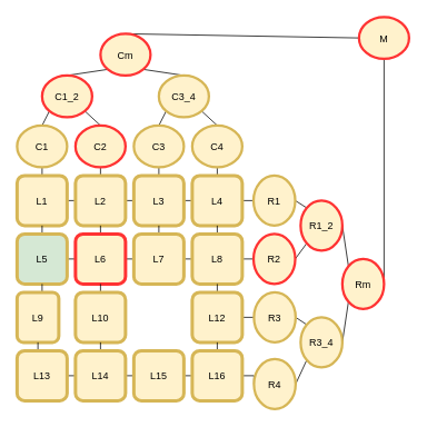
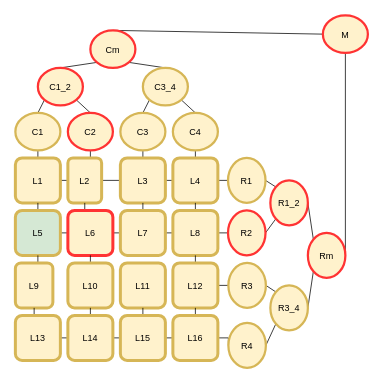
  <mxCell id="0" />
  <mxCell id="1" parent="0" />
  <mxCell id="2" value="" style="edgeStyle=orthogonalEdgeStyle;rounded=0;orthogonalLoop=1;jettySize=auto;exitX=1;exitY=0.5;exitDx=0;exitDy=0;entryX=0;entryY=0.5;entryDx=0;entryDy=0;endArrow=none;endFill=0;" parent="1" source="4" target="7" edge="1"><mxGeometry relative="1" as="geometry" /></mxCell>
  <mxCell id="3" value="" style="edgeStyle=orthogonalEdgeStyle;rounded=0;orthogonalLoop=1;jettySize=auto;exitX=0.5;exitY=0;exitDx=0;exitDy=0;entryX=0.5;entryY=1;entryDx=0;entryDy=0;endArrow=none;endFill=0;" parent="1" source="4" target="47" edge="1"><mxGeometry relative="1" as="geometry" /></mxCell>
  <mxCell id="4" value="L1" style="rounded=1;fillColor=#fff2cc;strokeColor=#d6b656;strokeWidth=4;" parent="1" vertex="1"><mxGeometry x="20" y="210" width="60" height="60" as="geometry" /></mxCell>
  <mxCell id="5" value="" style="edgeStyle=orthogonalEdgeStyle;rounded=0;orthogonalLoop=1;jettySize=auto;exitX=1;exitY=0.5;exitDx=0;exitDy=0;entryX=0;entryY=0.5;entryDx=0;entryDy=0;endArrow=none;endFill=0;" parent="1" source="7" target="10" edge="1"><mxGeometry relative="1" as="geometry" /></mxCell>
  <mxCell id="6" value="" style="edgeStyle=orthogonalEdgeStyle;rounded=0;orthogonalLoop=1;jettySize=auto;exitX=0.5;exitY=0;exitDx=0;exitDy=0;entryX=0.5;entryY=1;entryDx=0;entryDy=0;endArrow=none;endFill=0;" parent="1" source="7" target="49" edge="1"><mxGeometry relative="1" as="geometry" /></mxCell>
- <mxCell id="7" value="L2" style="rounded=1;fillColor=#fff2cc;strokeColor=#d6b656;strokeWidth=4;" parent="1" vertex="1"><mxGeometry x="90" y="210" width="60" height="60" as="geometry" /></mxCell>
+ <mxCell id="7" value="L2" style="rounded=1;fillColor=#fff2cc;strokeColor=#d6b656;strokeWidth=4;" parent="1" vertex="1"><mxGeometry x="90" y="210" width="45" height="60" as="geometry" /></mxCell>
  <mxCell id="8" value="" style="edgeStyle=orthogonalEdgeStyle;rounded=0;orthogonalLoop=1;jettySize=auto;exitX=1;exitY=0.5;exitDx=0;exitDy=0;entryX=0;entryY=0.5;entryDx=0;entryDy=0;endArrow=none;endFill=0;" parent="1" source="10" target="13" edge="1"><mxGeometry relative="1" as="geometry" /></mxCell>
  <mxCell id="9" value="" style="edgeStyle=orthogonalEdgeStyle;rounded=0;orthogonalLoop=1;jettySize=auto;exitX=0.5;exitY=0;exitDx=0;exitDy=0;entryX=0.5;entryY=1;entryDx=0;entryDy=0;endArrow=none;endFill=0;" parent="1" source="10" target="51" edge="1"><mxGeometry relative="1" as="geometry" /></mxCell>
  <mxCell id="10" value="L3" style="rounded=1;fillColor=#fff2cc;strokeColor=#d6b656;strokeWidth=4;" parent="1" vertex="1"><mxGeometry x="160" y="210" width="60" height="60" as="geometry" /></mxCell>
  <mxCell id="11" value="" style="edgeStyle=orthogonalEdgeStyle;rounded=0;orthogonalLoop=1;jettySize=auto;exitX=1;exitY=0.5;exitDx=0;exitDy=0;entryX=0;entryY=0.5;entryDx=0;entryDy=0;endArrow=none;endFill=0;" parent="1" source="13" target="61" edge="1"><mxGeometry relative="1" as="geometry" /></mxCell>
  <mxCell id="12" value="" style="edgeStyle=orthogonalEdgeStyle;rounded=0;orthogonalLoop=1;jettySize=auto;exitX=0.5;exitY=0;exitDx=0;exitDy=0;entryX=0.5;entryY=1;entryDx=0;entryDy=0;endArrow=none;endFill=0;" parent="1" source="13" target="53" edge="1"><mxGeometry relative="1" as="geometry" /></mxCell>
  <mxCell id="13" value="L4" style="rounded=1;fillColor=#fff2cc;strokeColor=#d6b656;strokeWidth=4;" parent="1" vertex="1"><mxGeometry x="230" y="210" width="60" height="60" as="geometry" /></mxCell>
  <mxCell id="14" value="" style="edgeStyle=orthogonalEdgeStyle;rounded=0;orthogonalLoop=1;jettySize=auto;exitX=0.5;exitY=0;exitDx=0;exitDy=0;entryX=0.5;entryY=1;entryDx=0;entryDy=0;endArrow=none;endFill=0;" parent="1" source="16" target="4" edge="1"><mxGeometry relative="1" as="geometry" /></mxCell>
  <mxCell id="15" value="" style="edgeStyle=orthogonalEdgeStyle;rounded=0;orthogonalLoop=1;jettySize=auto;exitX=1;exitY=0.5;exitDx=0;exitDy=0;entryX=0;entryY=0.5;entryDx=0;entryDy=0;endArrow=none;endFill=0;" parent="1" source="16" target="19" edge="1"><mxGeometry relative="1" as="geometry" /></mxCell>
  <mxCell id="16" value="L5" style="rounded=1;fillColor=#d5e8d4;strokeColor=#d6b656;strokeWidth=4;" parent="1" vertex="1"><mxGeometry x="20" y="280" width="60" height="60" as="geometry" /></mxCell>
  <mxCell id="17" value="" style="edgeStyle=orthogonalEdgeStyle;rounded=0;orthogonalLoop=1;jettySize=auto;exitX=0.5;exitY=0;exitDx=0;exitDy=0;entryX=0.5;entryY=1;entryDx=0;entryDy=0;endArrow=none;endFill=0;" parent="1" source="19" target="7" edge="1"><mxGeometry relative="1" as="geometry" /></mxCell>
  <mxCell id="18" value="" style="edgeStyle=orthogonalEdgeStyle;rounded=0;orthogonalLoop=1;jettySize=auto;exitX=1;exitY=0.5;exitDx=0;exitDy=0;entryX=0;entryY=0.5;entryDx=0;entryDy=0;endArrow=none;endFill=0;" parent="1" source="19" target="22" edge="1"><mxGeometry relative="1" as="geometry" /></mxCell>
  <mxCell id="19" value="L6" style="rounded=1;fillColor=#fff2cc;strokeWidth=4;strokeColor=#FF3333;" parent="1" vertex="1"><mxGeometry x="90" y="280" width="60" height="60" as="geometry" /></mxCell>
  <mxCell id="20" value="" style="edgeStyle=orthogonalEdgeStyle;rounded=0;orthogonalLoop=1;jettySize=auto;exitX=0.5;exitY=0;exitDx=0;exitDy=0;entryX=0.5;entryY=1;entryDx=0;entryDy=0;endArrow=none;endFill=0;" parent="1" source="22" target="10" edge="1"><mxGeometry relative="1" as="geometry" /></mxCell>
  <mxCell id="21" value="" style="edgeStyle=orthogonalEdgeStyle;rounded=0;orthogonalLoop=1;jettySize=auto;exitX=1;exitY=0.5;exitDx=0;exitDy=0;entryX=0;entryY=0.5;entryDx=0;entryDy=0;endArrow=none;endFill=0;" parent="1" source="22" target="25" edge="1"><mxGeometry relative="1" as="geometry" /></mxCell>
  <mxCell id="22" value="L7" style="rounded=1;fillColor=#fff2cc;strokeColor=#d6b656;strokeWidth=4;" parent="1" vertex="1"><mxGeometry x="160" y="280" width="60" height="60" as="geometry" /></mxCell>
  <mxCell id="23" value="" style="edgeStyle=orthogonalEdgeStyle;rounded=0;orthogonalLoop=1;jettySize=auto;exitX=0.5;exitY=0;exitDx=0;exitDy=0;entryX=0.5;entryY=1;entryDx=0;entryDy=0;endArrow=none;endFill=0;" parent="1" source="25" target="13" edge="1"><mxGeometry relative="1" as="geometry" /></mxCell>
  <mxCell id="24" value="" style="edgeStyle=orthogonalEdgeStyle;rounded=0;orthogonalLoop=1;jettySize=auto;exitX=1;exitY=0.5;exitDx=0;exitDy=0;entryX=0;entryY=0.5;entryDx=0;entryDy=0;endArrow=none;endFill=0;" parent="1" source="25" target="63" edge="1"><mxGeometry relative="1" as="geometry" /></mxCell>
  <mxCell id="25" value="L8" style="rounded=1;fillColor=#fff2cc;strokeColor=#d6b656;strokeWidth=4;" parent="1" vertex="1"><mxGeometry x="230" y="280" width="60" height="60" as="geometry" /></mxCell>
  <mxCell id="26" value="" style="edgeStyle=orthogonalEdgeStyle;rounded=0;orthogonalLoop=1;jettySize=auto;exitX=0.5;exitY=0;exitDx=0;exitDy=0;entryX=0.5;entryY=1;entryDx=0;entryDy=0;endArrow=none;endFill=0;" parent="1" source="27" target="16" edge="1"><mxGeometry relative="1" as="geometry" /></mxCell>
  <mxCell id="27" value="L9" style="rounded=1;fillColor=#fff2cc;strokeColor=#d6b656;strokeWidth=4;" parent="1" vertex="1"><mxGeometry x="20" y="350" width="50" height="60" as="geometry" /></mxCell>
  <mxCell id="28" value="" style="edgeStyle=orthogonalEdgeStyle;rounded=0;orthogonalLoop=1;jettySize=auto;exitX=0.5;exitY=0;exitDx=0;exitDy=0;entryX=0.5;entryY=1;entryDx=0;entryDy=0;endArrow=none;endFill=0;" parent="1" source="29" target="19" edge="1"><mxGeometry relative="1" as="geometry" /></mxCell>
  <mxCell id="29" value="L10" style="rounded=1;fillColor=#fff2cc;strokeColor=#d6b656;strokeWidth=4;" parent="1" vertex="1"><mxGeometry x="90" y="350" width="60" height="60" as="geometry" /></mxCell>
+ <mxCell id="30" value="L11" style="rounded=1;fillColor=#fff2cc;strokeColor=#d6b656;strokeWidth=4;" parent="1" vertex="1"><mxGeometry x="160" y="350" width="60" height="60" as="geometry" /></mxCell>
  <mxCell id="31" value="" style="edgeStyle=orthogonalEdgeStyle;rounded=0;orthogonalLoop=1;jettySize=auto;exitX=0.5;exitY=0;exitDx=0;exitDy=0;entryX=0.5;entryY=1;entryDx=0;entryDy=0;endArrow=none;endFill=0;" parent="1" source="33" target="25" edge="1"><mxGeometry relative="1" as="geometry" /></mxCell>
  <mxCell id="32" value="" style="edgeStyle=orthogonalEdgeStyle;rounded=0;orthogonalLoop=1;jettySize=auto;exitX=1;exitY=0.5;exitDx=0;exitDy=0;entryX=0;entryY=0.5;entryDx=0;entryDy=0;endArrow=none;endFill=0;" parent="1" source="33" target="65" edge="1"><mxGeometry relative="1" as="geometry" /></mxCell>
  <mxCell id="33" value="L12" style="rounded=1;fillColor=#fff2cc;strokeColor=#d6b656;strokeWidth=4;" parent="1" vertex="1"><mxGeometry x="230" y="350" width="60" height="60" as="geometry" /></mxCell>
  <mxCell id="34" value="" style="edgeStyle=orthogonalEdgeStyle;rounded=0;orthogonalLoop=1;jettySize=auto;exitX=0.5;exitY=0;exitDx=0;exitDy=0;entryX=0.5;entryY=1;entryDx=0;entryDy=0;endArrow=none;endFill=0;" parent="1" source="36" target="27" edge="1"><mxGeometry relative="1" as="geometry" /></mxCell>
  <mxCell id="35" value="" style="edgeStyle=orthogonalEdgeStyle;rounded=0;orthogonalLoop=1;jettySize=auto;exitX=1;exitY=0.5;exitDx=0;exitDy=0;entryX=0;entryY=0.5;entryDx=0;entryDy=0;endArrow=none;endFill=0;" parent="1" source="36" target="39" edge="1"><mxGeometry relative="1" as="geometry" /></mxCell>
  <mxCell id="36" value="L13" style="rounded=1;fillColor=#fff2cc;strokeColor=#d6b656;strokeWidth=4;" parent="1" vertex="1"><mxGeometry x="20" y="420" width="60" height="60" as="geometry" /></mxCell>
  <mxCell id="37" value="" style="edgeStyle=orthogonalEdgeStyle;rounded=0;orthogonalLoop=1;jettySize=auto;exitX=0.5;exitY=0;exitDx=0;exitDy=0;entryX=0.5;entryY=1;entryDx=0;entryDy=0;endArrow=none;endFill=0;" parent="1" source="39" target="29" edge="1"><mxGeometry relative="1" as="geometry" /></mxCell>
  <mxCell id="38" value="" style="edgeStyle=orthogonalEdgeStyle;rounded=0;orthogonalLoop=1;jettySize=auto;exitX=1;exitY=0.5;exitDx=0;exitDy=0;entryX=0;entryY=0.5;entryDx=0;entryDy=0;endArrow=none;endFill=0;" parent="1" source="39" target="42" edge="1"><mxGeometry relative="1" as="geometry" /></mxCell>
  <mxCell id="39" value="L14" style="rounded=1;fillColor=#fff2cc;strokeWidth=4;strokeColor=#d6b656;" parent="1" vertex="1"><mxGeometry x="90" y="420" width="60" height="60" as="geometry" /></mxCell>
+ <mxCell id="40" value="" style="edgeStyle=orthogonalEdgeStyle;rounded=0;orthogonalLoop=1;jettySize=auto;exitX=0.5;exitY=0;exitDx=0;exitDy=0;entryX=0.5;entryY=1;entryDx=0;entryDy=0;endArrow=none;endFill=0;" parent="1" source="42" target="30" edge="1"><mxGeometry relative="1" as="geometry" /></mxCell>
  <mxCell id="41" value="" style="edgeStyle=orthogonalEdgeStyle;rounded=0;orthogonalLoop=1;jettySize=auto;exitX=1;exitY=0.5;exitDx=0;exitDy=0;entryX=0;entryY=0.5;entryDx=0;entryDy=0;endArrow=none;endFill=0;" parent="1" source="42" target="45" edge="1"><mxGeometry relative="1" as="geometry" /></mxCell>
  <mxCell id="42" value="L15" style="rounded=1;fillColor=#fff2cc;strokeColor=#d6b656;strokeWidth=4;" parent="1" vertex="1"><mxGeometry x="160" y="420" width="60" height="60" as="geometry" /></mxCell>
  <mxCell id="43" value="" style="edgeStyle=orthogonalEdgeStyle;rounded=0;orthogonalLoop=1;jettySize=auto;exitX=0.5;exitY=0;exitDx=0;exitDy=0;entryX=0.5;entryY=1;entryDx=0;entryDy=0;endArrow=none;endFill=0;" parent="1" source="45" target="33" edge="1"><mxGeometry relative="1" as="geometry" /></mxCell>
  <mxCell id="44" value="" style="edgeStyle=orthogonalEdgeStyle;rounded=0;orthogonalLoop=1;jettySize=auto;exitX=1;exitY=0.5;exitDx=0;exitDy=0;entryX=0;entryY=0.5;entryDx=0;entryDy=0;endArrow=none;endFill=0;" parent="1" source="45" target="67" edge="1"><mxGeometry relative="1" as="geometry" /></mxCell>
  <mxCell id="45" value="L16" style="rounded=1;fillColor=#fff2cc;strokeColor=#d6b656;strokeWidth=4;" parent="1" vertex="1"><mxGeometry x="230" y="420" width="60" height="60" as="geometry" /></mxCell>
  <mxCell id="46" value="" style="rounded=0;orthogonalLoop=1;jettySize=auto;exitX=0.5;exitY=0;exitDx=0;exitDy=0;entryX=0;entryY=1;entryDx=0;entryDy=0;endArrow=none;endFill=0;" parent="1" source="47" target="55" edge="1"><mxGeometry relative="1" as="geometry" /></mxCell>
  <mxCell id="47" value="C1" style="ellipse;fillColor=#fff2cc;strokeColor=#d6b656;strokeWidth=3;" parent="1" vertex="1"><mxGeometry x="20" y="150" width="60" height="50" as="geometry" /></mxCell>
  <mxCell id="48" value="" style="edgeStyle=none;rounded=0;orthogonalLoop=1;jettySize=auto;exitX=0.5;exitY=0;exitDx=0;exitDy=0;entryX=1;entryY=1;entryDx=0;entryDy=0;endArrow=none;endFill=0;" parent="1" source="49" target="55" edge="1"><mxGeometry relative="1" as="geometry" /></mxCell>
  <mxCell id="49" value="C2" style="ellipse;fillColor=#fff2cc;strokeWidth=3;strokeColor=#FF3333;" parent="1" vertex="1"><mxGeometry x="90" y="150" width="60" height="50" as="geometry" /></mxCell>
  <mxCell id="50" value="" style="edgeStyle=none;rounded=0;orthogonalLoop=1;jettySize=auto;exitX=0.5;exitY=0;exitDx=0;exitDy=0;entryX=0;entryY=1;entryDx=0;entryDy=0;endArrow=none;endFill=0;" parent="1" source="51" target="57" edge="1"><mxGeometry relative="1" as="geometry" /></mxCell>
  <mxCell id="51" value="C3" style="ellipse;fillColor=#fff2cc;strokeWidth=3;strokeColor=#d6b656;" parent="1" vertex="1"><mxGeometry x="160" y="150" width="60" height="50" as="geometry" /></mxCell>
  <mxCell id="52" value="" style="edgeStyle=none;rounded=0;orthogonalLoop=1;jettySize=auto;exitX=0.5;exitY=0;exitDx=0;exitDy=0;entryX=1;entryY=1;entryDx=0;entryDy=0;endArrow=none;endFill=0;" parent="1" source="53" target="57" edge="1"><mxGeometry relative="1" as="geometry" /></mxCell>
  <mxCell id="53" value="C4" style="ellipse;fillColor=#fff2cc;strokeColor=#d6b656;strokeWidth=3;" parent="1" vertex="1"><mxGeometry x="230" y="150" width="60" height="50" as="geometry" /></mxCell>
  <mxCell id="54" value="" style="edgeStyle=none;rounded=0;orthogonalLoop=1;jettySize=auto;exitX=0.5;exitY=0;exitDx=0;exitDy=0;entryX=0;entryY=1;entryDx=0;entryDy=0;endArrow=none;endFill=0;" parent="1" source="55" target="59" edge="1"><mxGeometry relative="1" as="geometry" /></mxCell>
  <mxCell id="55" value="C1_2" style="ellipse;fillColor=#fff2cc;strokeWidth=3;strokeColor=#FF3333;" parent="1" vertex="1"><mxGeometry x="50" y="90" width="60" height="50" as="geometry" /></mxCell>
  <mxCell id="56" value="" style="edgeStyle=none;rounded=0;orthogonalLoop=1;jettySize=auto;exitX=0.5;exitY=0;exitDx=0;exitDy=0;entryX=1;entryY=1;entryDx=0;entryDy=0;endArrow=none;endFill=0;" parent="1" source="57" target="59" edge="1"><mxGeometry relative="1" as="geometry" /></mxCell>
  <mxCell id="57" value="C3_4" style="ellipse;fillColor=#fff2cc;strokeWidth=3;strokeColor=#d6b656;" parent="1" vertex="1"><mxGeometry x="190" y="90" width="60" height="50" as="geometry" /></mxCell>
  <mxCell id="58" value="" style="edgeStyle=none;rounded=0;orthogonalLoop=1;jettySize=auto;exitX=0.5;exitY=0;exitDx=0;exitDy=0;entryX=0;entryY=0.5;entryDx=0;entryDy=0;endArrow=none;endFill=0;" parent="1" source="59" target="74" edge="1"><mxGeometry relative="1" as="geometry" /></mxCell>
  <mxCell id="59" value="Cm" style="ellipse;fillColor=#fff2cc;strokeWidth=3;strokeColor=#FF3333;" parent="1" vertex="1"><mxGeometry x="120" y="40" width="60" height="50" as="geometry" /></mxCell>
  <mxCell id="60" value="" style="edgeStyle=none;rounded=0;orthogonalLoop=1;jettySize=auto;exitX=1;exitY=0.5;exitDx=0;exitDy=0;entryX=0;entryY=0;entryDx=0;entryDy=0;endArrow=none;endFill=0;" parent="1" source="61" target="69" edge="1"><mxGeometry relative="1" as="geometry" /></mxCell>
  <mxCell id="61" value="R1" style="ellipse;fillColor=#fff2cc;strokeColor=#d6b656;strokeWidth=3;" parent="1" vertex="1"><mxGeometry x="303.5" y="210" width="50" height="60" as="geometry" /></mxCell>
  <mxCell id="62" value="" style="edgeStyle=none;rounded=0;orthogonalLoop=1;jettySize=auto;exitX=1;exitY=0.5;exitDx=0;exitDy=0;entryX=0;entryY=1;entryDx=0;entryDy=0;endArrow=none;endFill=0;" parent="1" source="63" target="69" edge="1"><mxGeometry relative="1" as="geometry" /></mxCell>
  <mxCell id="63" value="R2" style="ellipse;fillColor=#fff2cc;strokeWidth=3;strokeColor=#FF3333;" parent="1" vertex="1"><mxGeometry x="303.5" y="280" width="50" height="60" as="geometry" /></mxCell>
  <mxCell id="64" value="" style="edgeStyle=none;rounded=0;orthogonalLoop=1;jettySize=auto;exitX=1;exitY=0.5;exitDx=0;exitDy=0;entryX=0;entryY=0;entryDx=0;entryDy=0;endArrow=none;endFill=0;" parent="1" source="65" target="71" edge="1"><mxGeometry relative="1" as="geometry" /></mxCell>
  <mxCell id="65" value="R3" style="ellipse;fillColor=#fff2cc;strokeColor=#d6b656;strokeWidth=3;" parent="1" vertex="1"><mxGeometry x="304" y="350" width="50" height="60" as="geometry" /></mxCell>
  <mxCell id="66" value="" style="edgeStyle=none;rounded=0;orthogonalLoop=1;jettySize=auto;exitX=1;exitY=0.5;exitDx=0;exitDy=0;entryX=0;entryY=1;entryDx=0;entryDy=0;endArrow=none;endFill=0;" parent="1" source="67" target="71" edge="1"><mxGeometry relative="1" as="geometry" /></mxCell>
  <mxCell id="67" value="R4" style="ellipse;fillColor=#fff2cc;strokeWidth=3;strokeColor=#d6b656;" parent="1" vertex="1"><mxGeometry x="304" y="430" width="50" height="60" as="geometry" /></mxCell>
  <mxCell id="68" value="" style="edgeStyle=none;rounded=0;orthogonalLoop=1;jettySize=auto;exitX=1;exitY=0.5;exitDx=0;exitDy=0;entryX=0;entryY=0;entryDx=0;entryDy=0;endArrow=none;endFill=0;" parent="1" source="69" target="73" edge="1"><mxGeometry relative="1" as="geometry" /></mxCell>
  <mxCell id="69" value="R1_2" style="ellipse;fillColor=#fff2cc;strokeWidth=3;strokeColor=#FF3333;" parent="1" vertex="1"><mxGeometry x="360" y="240" width="50" height="60" as="geometry" /></mxCell>
  <mxCell id="70" value="" style="edgeStyle=none;rounded=0;orthogonalLoop=1;jettySize=auto;exitX=1;exitY=0.5;exitDx=0;exitDy=0;entryX=0;entryY=1;entryDx=0;entryDy=0;endArrow=none;endFill=0;" parent="1" source="71" target="73" edge="1"><mxGeometry relative="1" as="geometry" /></mxCell>
  <mxCell id="71" value="R3_4" style="ellipse;fillColor=#fff2cc;strokeWidth=3;strokeColor=#d6b656;" parent="1" vertex="1"><mxGeometry x="360" y="380" width="50" height="60" as="geometry" /></mxCell>
  <mxCell id="72" value="" style="edgeStyle=none;rounded=0;orthogonalLoop=1;jettySize=auto;exitX=1;exitY=0.5;exitDx=0;exitDy=0;entryX=0.5;entryY=1;entryDx=0;entryDy=0;endArrow=none;endFill=0;" parent="1" source="73" target="74" edge="1"><mxGeometry relative="1" as="geometry" /></mxCell>
  <mxCell id="73" value="Rm" style="ellipse;fillColor=#fff2cc;strokeWidth=3;strokeColor=#FF3333;" parent="1" vertex="1"><mxGeometry x="410" y="310" width="50" height="60" as="geometry" /></mxCell>
  <mxCell id="74" value="M" style="ellipse;fillColor=#fff2cc;strokeWidth=3;strokeColor=#FF3333;" parent="1" vertex="1"><mxGeometry x="430" y="20" width="60" height="50" as="geometry" /></mxCell>
